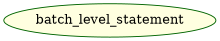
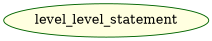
  digraph {
-   batch_level_statement [style=filled fillcolor=lightyellow color=darkgreen]
+   batch_level_statement [style=filled fillcolor=lightyellow color=darkgreen label=level_level_statement]
  }
